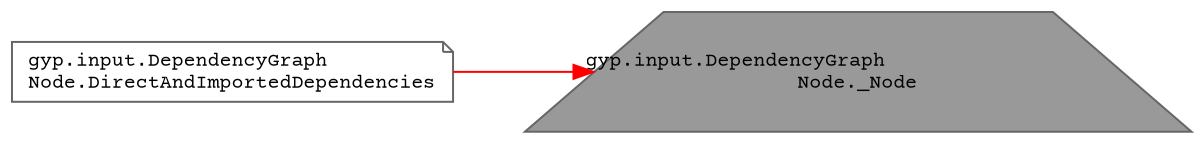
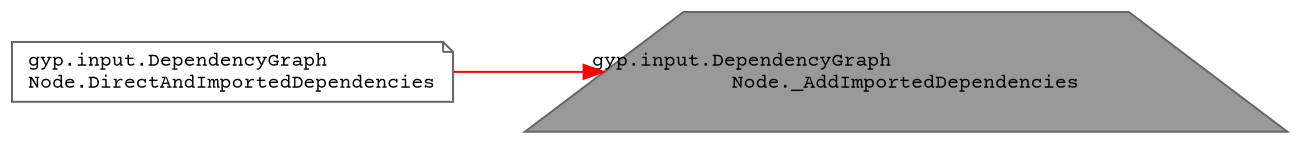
  digraph {
    rankdir=RL
    fontname="Courier Prime"
    node [fontname="Courier Prime" fontsize=10 style=filled]
-   n1 [color=gray40 fillcolor=grey60 fontcolor=black height=0.2 label="gyp.input.DependencyGraph\lNode._Node" shape=trapezium width=0.4]
+   n1 [color=gray40 fillcolor=grey60 fontcolor=black height=0.2 label="gyp.input.DependencyGraph\lNode._AddImportedDependencies" shape=trapezium width=0.4]
    n2 [color=grey40 fillcolor=white height=0.2 label="gyp.input.DependencyGraph\lNode.DirectAndImportedDependencies" shape=note width=0.4]
    n1 -> n2 [color=red dir=back fontname="Courier Prime" fontsize=10 labelfontname=Helvetica labelfontsize=10 style=solid]
  }
